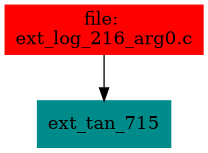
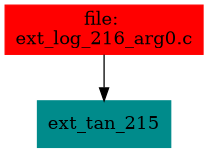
  digraph {
    node [shape=box style=filled]
    n1 [color=red label="file: \next_log_216_arg0.c"]
-   n2 [color=cyan4 label=ext_tan_715]
+   n2 [color=cyan4 label=ext_tan_215]
    n1 -> n2
  }
